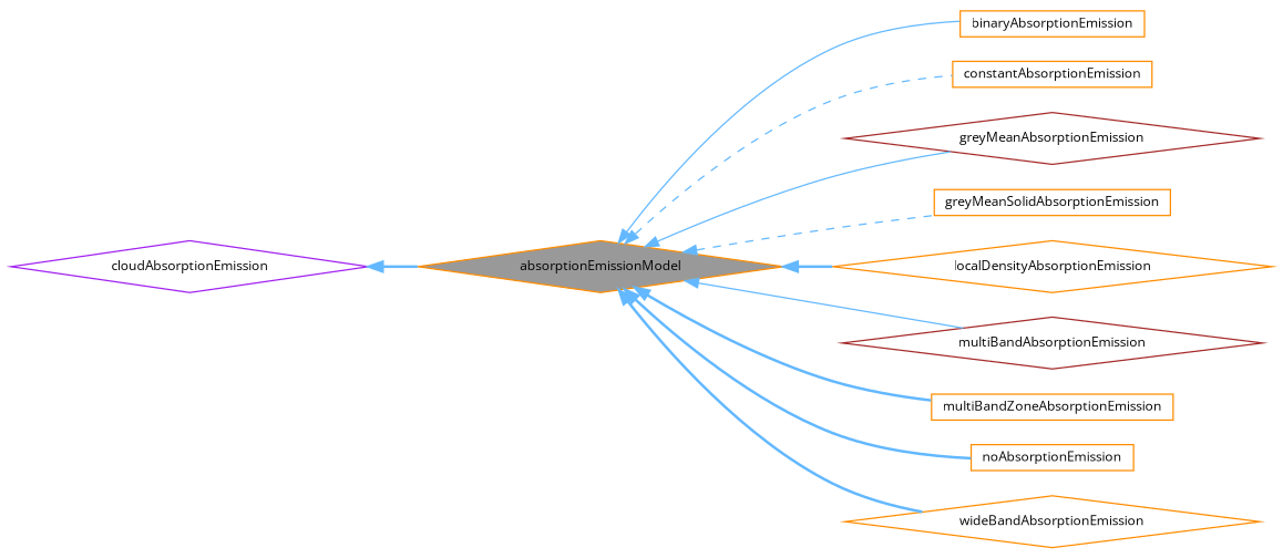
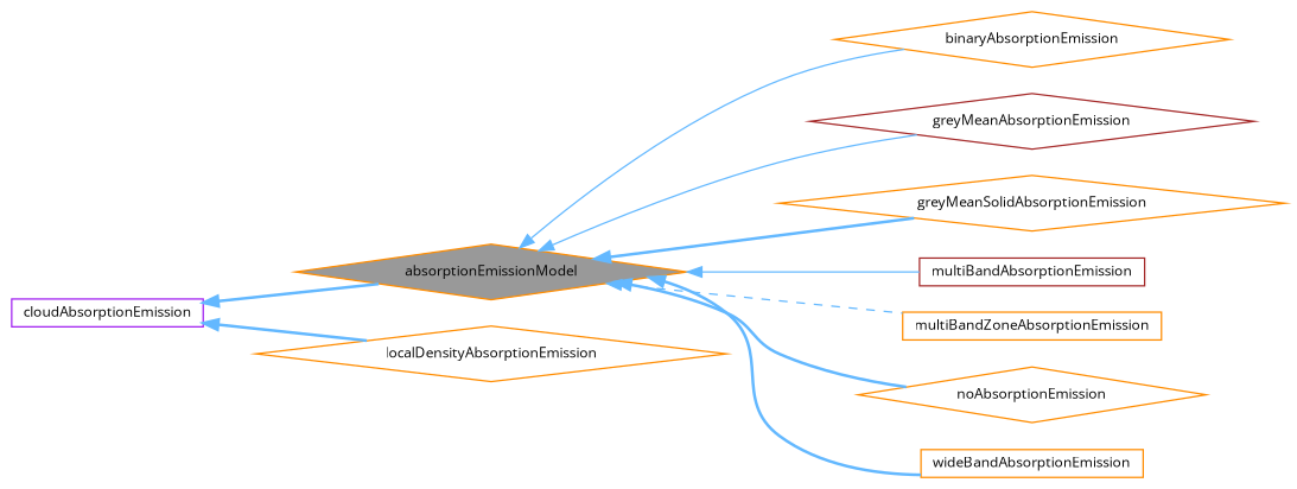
  digraph {
    fontname="Open Sans"
    rankdir=LR
    node [color=darkorange fillcolor=white fontname="Open Sans" fontsize=10 shape=box style=filled]
    edge [color=steelblue1 dir=back fontname="Open Sans" fontsize=10 labelfontname=Helvetica labelfontsize=10 style=bold]
    n1 [fillcolor=grey60 fontcolor=black height=0.2 label=absorptionEmissionModel shape=diamond width=0.4]
-   n2 [height=0.2 label=binaryAbsorptionEmission width=0.4]
-   n3 [height=0.2 label=constantAbsorptionEmission width=0.4]
+   n2 [height=0.2 label=binaryAbsorptionEmission shape=diamond width=0.4]
    n4 [color=brown height=0.2 label=greyMeanAbsorptionEmission shape=diamond width=0.4]
-   n5 [height=0.2 label=greyMeanSolidAbsorptionEmission width=0.4]
+   n5 [height=0.2 label=greyMeanSolidAbsorptionEmission shape=diamond width=0.4]
    n6 [height=0.2 label=localDensityAbsorptionEmission shape=diamond width=0.4]
-   n7 [color=brown height=0.2 label=multiBandAbsorptionEmission shape=diamond width=0.4]
+   n7 [color=brown height=0.2 label=multiBandAbsorptionEmission width=0.4]
    n8 [height=0.2 label=multiBandZoneAbsorptionEmission width=0.4]
-   n9 [height=0.2 label=noAbsorptionEmission width=0.4]
-   n10 [height=0.2 label=wideBandAbsorptionEmission shape=diamond width=0.4]
-   n11 [color=purple height=0.2 label=cloudAbsorptionEmission shape=diamond width=0.4]
+   n9 [height=0.2 label=noAbsorptionEmission shape=diamond width=0.4]
+   n10 [height=0.2 label=wideBandAbsorptionEmission width=0.4]
+   n11 [color=purple height=0.2 label=cloudAbsorptionEmission width=0.4]
    n1 -> n2 [style=solid]
-   n1 -> n3 [style=dashed]
    n1 -> n4 [style=solid]
-   n1 -> n5 [style=dashed]
-   n1 -> n6
+   n1 -> n5
+   n11 -> n6
    n1 -> n7 [style=solid]
-   n1 -> n8
+   n1 -> n8 [style=dashed]
    n1 -> n9
    n1 -> n10
    n11 -> n1
  }
